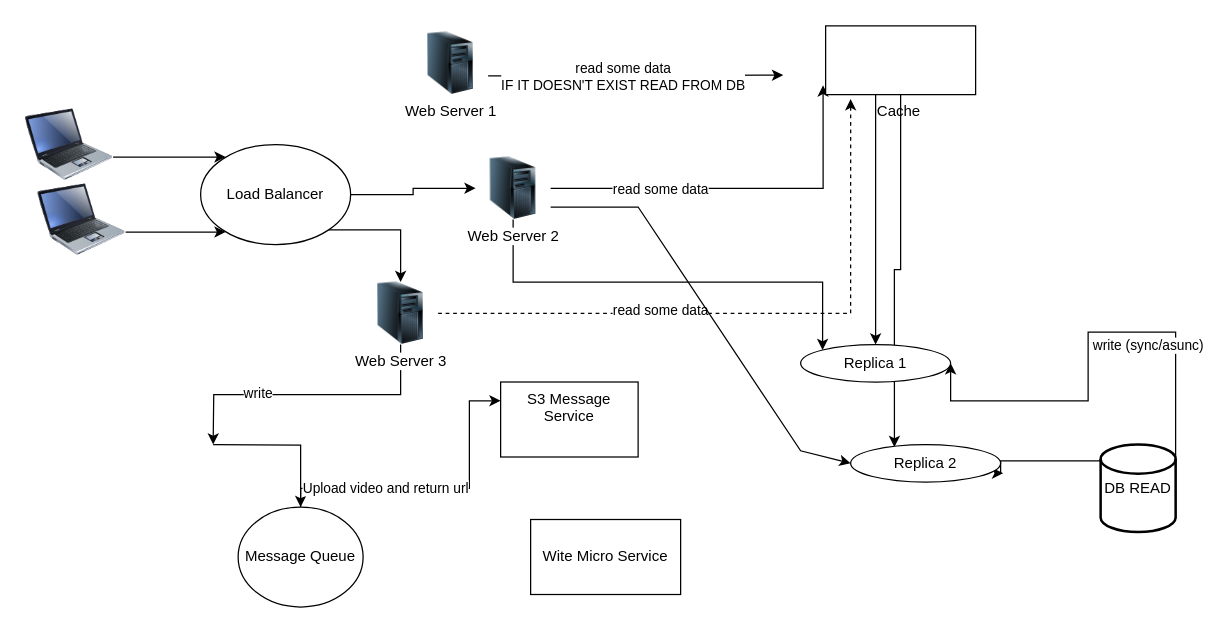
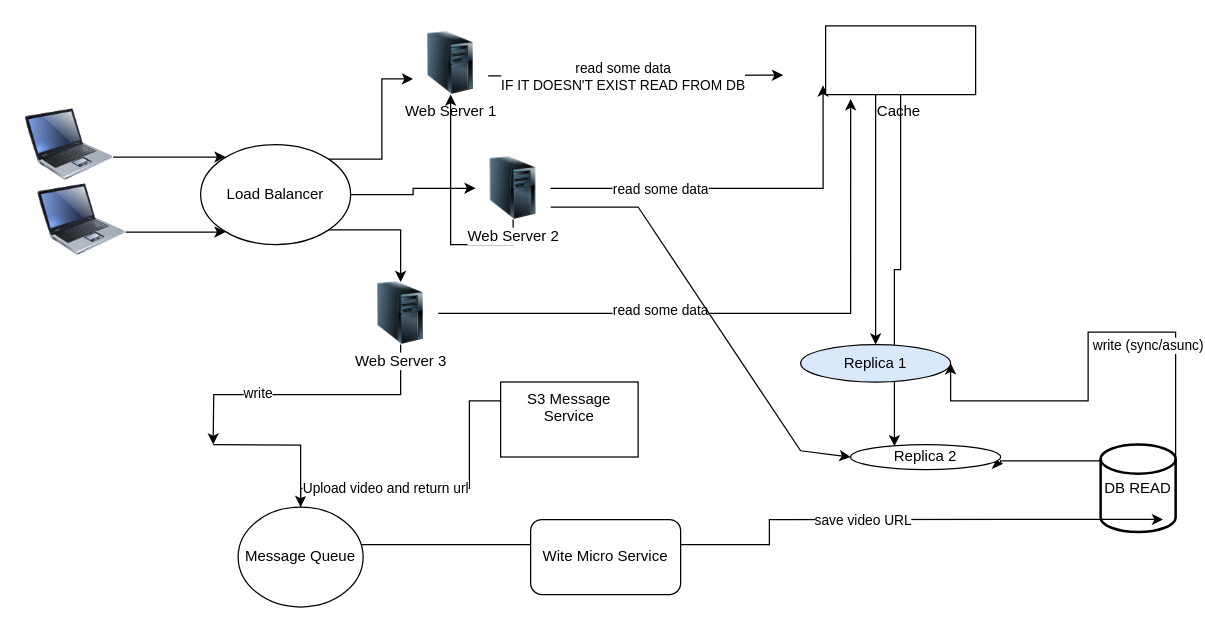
  <mxCell id="0" />
  <mxCell id="1" parent="0" />
  <mxCell id="2" style="edgeStyle=orthogonalEdgeStyle;rounded=0;orthogonalLoop=1;jettySize=auto;html=1;exitX=1;exitY=0.85;exitDx=0;exitDy=0;exitPerimeter=0;entryX=1;entryY=0.5;entryDx=0;entryDy=0;" parent="1" source="5" target="32" edge="1"><mxGeometry relative="1" as="geometry"><Array as="points"><mxPoint x="870" y="265" /><mxPoint x="870" y="320" /></Array></mxGeometry></mxCell>
  <mxCell id="3" value="write (sync/asunc)" style="edgeLabel;html=1;align=center;verticalAlign=middle;resizable=0;points=[];" parent="2" vertex="1" connectable="0"><mxGeometry x="0.13" y="-1" relative="1" as="geometry"><mxPoint x="48" y="-4" as="offset" /></mxGeometry></mxCell>
  <mxCell id="4" style="edgeStyle=orthogonalEdgeStyle;rounded=0;orthogonalLoop=1;jettySize=auto;html=1;exitX=0.5;exitY=1;exitDx=0;exitDy=0;exitPerimeter=0;entryX=1.017;entryY=0.767;entryDx=0;entryDy=0;entryPerimeter=0;" parent="1" source="5" target="33" edge="1"><mxGeometry relative="1" as="geometry"><Array as="points"><mxPoint x="800" y="368" /></Array></mxGeometry></mxCell>
  <mxCell id="5" value="DB READ" style="strokeWidth=2;html=1;shape=mxgraph.flowchart.database;whiteSpace=wrap;" parent="1" vertex="1"><mxGeometry x="880" y="355" width="60" height="70" as="geometry" /></mxCell>
  <mxCell id="6" value="" style="endArrow=classic;html=1;rounded=0;" parent="1" edge="1"><mxGeometry width="50" height="50" relative="1" as="geometry"><mxPoint x="120" y="125" as="sourcePoint" /><mxPoint x="180" y="125" as="targetPoint" /><Array as="points"><mxPoint x="90" y="125" /><mxPoint x="120" y="125" /></Array></mxGeometry></mxCell>
  <mxCell id="7" value="" style="image;html=1;image=img/lib/clip_art/computers/Laptop_128x128.png" parent="1" vertex="1"><mxGeometry x="20" y="85" width="70" height="60" as="geometry" /></mxCell>
  <mxCell id="8" value="" style="image;html=1;image=img/lib/clip_art/computers/Laptop_128x128.png" parent="1" vertex="1"><mxGeometry x="30" y="145" width="70" height="60" as="geometry" /></mxCell>
  <mxCell id="9" value="" style="endArrow=classic;html=1;rounded=0;" parent="1" edge="1"><mxGeometry width="50" height="50" relative="1" as="geometry"><mxPoint x="130" y="185" as="sourcePoint" /><mxPoint x="180" y="185" as="targetPoint" /><Array as="points"><mxPoint x="100" y="185" /><mxPoint x="130" y="185" /></Array></mxGeometry></mxCell>
+ <mxCell id="10" style="edgeStyle=orthogonalEdgeStyle;rounded=0;orthogonalLoop=1;jettySize=auto;html=1;exitX=1;exitY=0;exitDx=0;exitDy=0;entryX=0;entryY=0.75;entryDx=0;entryDy=0;" parent="1" source="13" target="16" edge="1"><mxGeometry relative="1" as="geometry" /></mxCell>
  <mxCell id="11" style="edgeStyle=orthogonalEdgeStyle;rounded=0;orthogonalLoop=1;jettySize=auto;html=1;exitX=1;exitY=0.5;exitDx=0;exitDy=0;" parent="1" source="13" target="20" edge="1"><mxGeometry relative="1" as="geometry" /></mxCell>
  <mxCell id="12" style="edgeStyle=orthogonalEdgeStyle;rounded=0;orthogonalLoop=1;jettySize=auto;html=1;exitX=1;exitY=1;exitDx=0;exitDy=0;" parent="1" source="13" target="25" edge="1"><mxGeometry relative="1" as="geometry" /></mxCell>
  <mxCell id="13" value="Load Balancer" style="ellipse;whiteSpace=wrap;html=1;" parent="1" vertex="1"><mxGeometry x="160" y="115" width="120" height="80" as="geometry" /></mxCell>
  <mxCell id="14" style="edgeStyle=orthogonalEdgeStyle;rounded=0;orthogonalLoop=1;jettySize=auto;html=1;entryX=-0.033;entryY=0.433;entryDx=0;entryDy=0;entryPerimeter=0;" parent="1" edge="1"><mxGeometry relative="1" as="geometry"><mxPoint x="390" y="60" as="sourcePoint" /><mxPoint x="626.04" y="59.5" as="targetPoint" /><Array as="points"><mxPoint x="460" y="59.52" /><mxPoint x="460" y="59.52" /></Array></mxGeometry></mxCell>
  <mxCell id="15" value="read some data&lt;br&gt;IF IT DOESN'T EXIST READ FROM DB" style="edgeLabel;html=1;align=center;verticalAlign=middle;resizable=0;points=[];" parent="14" vertex="1" connectable="0"><mxGeometry x="-0.276" y="-1" relative="1" as="geometry"><mxPoint x="22" as="offset" /></mxGeometry></mxCell>
  <mxCell id="16" value="Web Server 1" style="image;html=1;image=img/lib/clip_art/computers/Server_Tower_128x128.png" parent="1" vertex="1"><mxGeometry x="330" y="25" width="60" height="50" as="geometry" /></mxCell>
  <mxCell id="17" style="edgeStyle=orthogonalEdgeStyle;rounded=0;orthogonalLoop=1;jettySize=auto;html=1;exitX=1;exitY=0.5;exitDx=0;exitDy=0;entryX=-0.017;entryY=0.867;entryDx=0;entryDy=0;entryPerimeter=0;" parent="1" source="20" target="28" edge="1"><mxGeometry relative="1" as="geometry" /></mxCell>
  <mxCell id="18" value="read some data" style="edgeLabel;html=1;align=center;verticalAlign=middle;resizable=0;points=[];" parent="17" vertex="1" connectable="0"><mxGeometry x="-0.423" relative="1" as="geometry"><mxPoint as="offset" /></mxGeometry></mxCell>
- <mxCell id="19" style="edgeStyle=orthogonalEdgeStyle;rounded=0;orthogonalLoop=1;jettySize=auto;html=1;exitX=0.5;exitY=1;exitDx=0;exitDy=0;entryX=0;entryY=0;entryDx=0;entryDy=0;" parent="1" source="20" target="32" edge="1"><mxGeometry relative="1" as="geometry" /></mxCell>
+ <mxCell id="19" style="edgeStyle=orthogonalEdgeStyle;rounded=0;orthogonalLoop=1;jettySize=auto;html=1;exitX=0.5;exitY=1;exitDx=0;exitDy=0;" parent="1" source="20" target="16" edge="1"><mxGeometry relative="1" as="geometry" /></mxCell>
  <mxCell id="20" value="Web Server 2" style="image;html=1;image=img/lib/clip_art/computers/Server_Tower_128x128.png" parent="1" vertex="1"><mxGeometry x="380" y="125" width="60" height="50" as="geometry" /></mxCell>
- <mxCell id="21" style="edgeStyle=orthogonalEdgeStyle;rounded=0;orthogonalLoop=1;jettySize=auto;html=1;entryX=0.167;entryY=1.067;entryDx=0;entryDy=0;entryPerimeter=0;dashed=1;" parent="1" source="25" target="28" edge="1"><mxGeometry relative="1" as="geometry" /></mxCell>
+ <mxCell id="21" style="edgeStyle=orthogonalEdgeStyle;rounded=0;orthogonalLoop=1;jettySize=auto;html=1;entryX=0.167;entryY=1.067;entryDx=0;entryDy=0;entryPerimeter=0;" parent="1" source="25" target="28" edge="1"><mxGeometry relative="1" as="geometry" /></mxCell>
  <mxCell id="22" value="read some data" style="edgeLabel;html=1;align=center;verticalAlign=middle;resizable=0;points=[];" parent="21" vertex="1" connectable="0"><mxGeometry x="-0.292" y="3" relative="1" as="geometry"><mxPoint as="offset" /></mxGeometry></mxCell>
  <mxCell id="23" style="edgeStyle=orthogonalEdgeStyle;rounded=0;orthogonalLoop=1;jettySize=auto;html=1;exitX=0.5;exitY=1;exitDx=0;exitDy=0;" parent="1" source="25" edge="1"><mxGeometry relative="1" as="geometry"><mxPoint x="170" y="355" as="targetPoint" /></mxGeometry></mxCell>
  <mxCell id="24" value="write&lt;br&gt;" style="edgeLabel;html=1;align=center;verticalAlign=middle;resizable=0;points=[];" parent="23" vertex="1" connectable="0"><mxGeometry x="0.35" y="-2" relative="1" as="geometry"><mxPoint as="offset" /></mxGeometry></mxCell>
  <mxCell id="25" value="Web Server 3" style="image;html=1;image=img/lib/clip_art/computers/Server_Tower_128x128.png" parent="1" vertex="1"><mxGeometry x="290" y="225" width="60" height="50" as="geometry" /></mxCell>
  <mxCell id="26" style="edgeStyle=orthogonalEdgeStyle;rounded=0;orthogonalLoop=1;jettySize=auto;html=1;entryX=0.5;entryY=0;entryDx=0;entryDy=0;" parent="1" source="28" target="32" edge="1"><mxGeometry relative="1" as="geometry"><Array as="points"><mxPoint x="700" y="235" /><mxPoint x="700" y="235" /></Array></mxGeometry></mxCell>
  <mxCell id="27" style="edgeStyle=orthogonalEdgeStyle;rounded=0;orthogonalLoop=1;jettySize=auto;html=1;entryX=0.292;entryY=0.067;entryDx=0;entryDy=0;entryPerimeter=0;" parent="1" source="28" target="33" edge="1"><mxGeometry relative="1" as="geometry" /></mxCell>
  <mxCell id="28" value="Cache&amp;nbsp;" style="verticalLabelPosition=bottom;verticalAlign=top;html=1;shape=mxgraph.basic.rect;fillColor2=none;strokeWidth=1;size=20;indent=5;" parent="1" vertex="1"><mxGeometry x="660" y="20" width="120" height="55" as="geometry" /></mxCell>
  <mxCell id="29" style="edgeStyle=orthogonalEdgeStyle;rounded=0;orthogonalLoop=1;jettySize=auto;html=1;" parent="1" target="38" edge="1"><mxGeometry relative="1" as="geometry"><mxPoint x="170" y="355" as="sourcePoint" /></mxGeometry></mxCell>
  <mxCell id="30" value="S3 Message Service&lt;br&gt;" style="whiteSpace=wrap;html=1;verticalAlign=top;strokeWidth=1;" parent="1" vertex="1"><mxGeometry x="400" y="305" width="110" height="60" as="geometry" /></mxCell>
  <mxCell id="31" value="" style="endArrow=classic;html=1;rounded=0;entryX=0;entryY=0.5;entryDx=0;entryDy=0;" parent="1" target="33" edge="1"><mxGeometry width="50" height="50" relative="1" as="geometry"><mxPoint x="470" y="165" as="sourcePoint" /><mxPoint x="680" y="325" as="targetPoint" /><Array as="points"><mxPoint x="440" y="165" /><mxPoint x="510" y="165" /><mxPoint x="640" y="360" /></Array></mxGeometry></mxCell>
- <mxCell id="32" value="Replica 1" style="ellipse;whiteSpace=wrap;html=1;" parent="1" vertex="1"><mxGeometry x="640" y="275" width="120" height="30" as="geometry" /></mxCell>
- <mxCell id="33" value="Replica 2" style="ellipse;whiteSpace=wrap;html=1;" parent="1" vertex="1"><mxGeometry x="680" y="355" width="120" height="30" as="geometry" /></mxCell>
- <mxCell id="36" style="edgeStyle=orthogonalEdgeStyle;rounded=0;orthogonalLoop=1;jettySize=auto;html=1;entryX=0;entryY=0.25;entryDx=0;entryDy=0;" parent="1" source="38" target="30" edge="1"><mxGeometry relative="1" as="geometry"><mxPoint x="370" y="325" as="targetPoint" /><Array as="points"><mxPoint x="375" y="390" /><mxPoint x="375" y="320" /></Array></mxGeometry></mxCell>
+ <mxCell id="32" value="Replica 1" style="ellipse;whiteSpace=wrap;html=1;fillColor=#dae8fc;" parent="1" vertex="1"><mxGeometry x="640" y="275" width="120" height="30" as="geometry" /></mxCell>
+ <mxCell id="33" value="Replica 2" style="ellipse;whiteSpace=wrap;html=1;" parent="1" vertex="1"><mxGeometry x="680" y="355" width="120" height="20" as="geometry" /></mxCell>
+ <mxCell id="34" style="edgeStyle=orthogonalEdgeStyle;rounded=0;orthogonalLoop=1;jettySize=auto;html=1;entryX=0.833;entryY=0.857;entryDx=0;entryDy=0;entryPerimeter=0;" parent="1" source="38" target="5" edge="1"><mxGeometry relative="1" as="geometry"><Array as="points"><mxPoint x="615" y="435" /><mxPoint x="615" y="415" /></Array></mxGeometry></mxCell>
+ <mxCell id="35" value="save video URL" style="edgeLabel;html=1;align=center;verticalAlign=middle;resizable=0;points=[];" parent="34" vertex="1" connectable="0"><mxGeometry x="0.273" y="-1" relative="1" as="geometry"><mxPoint as="offset" /></mxGeometry></mxCell>
+ <mxCell id="36" style="edgeStyle=orthogonalEdgeStyle;rounded=0;orthogonalLoop=1;jettySize=auto;html=1;entryX=0;entryY=0.25;entryDx=0;entryDy=0;endArrow=none;" parent="1" source="38" target="30" edge="1"><mxGeometry relative="1" as="geometry"><mxPoint x="370" y="325" as="targetPoint" /><Array as="points"><mxPoint x="375" y="390" /><mxPoint x="375" y="320" /></Array></mxGeometry></mxCell>
  <mxCell id="37" value="Upload video and return url" style="edgeLabel;html=1;align=center;verticalAlign=middle;resizable=0;points=[];" parent="36" vertex="1" connectable="0"><mxGeometry x="-0.333" y="1" relative="1" as="geometry"><mxPoint as="offset" /></mxGeometry></mxCell>
  <mxCell id="38" value="Message Queue" style="ellipse;whiteSpace=wrap;html=1;" parent="1" vertex="1"><mxGeometry x="190" y="405" width="100" height="80" as="geometry" /></mxCell>
- <mxCell id="39" value="Wite Micro Service" style="whiteSpace=wrap;html=1;rounded=0;" parent="1" vertex="1"><mxGeometry x="424" y="415" width="120" height="60" as="geometry" /></mxCell>
+ <mxCell id="39" value="Wite Micro Service" style="rounded=1;whiteSpace=wrap;html=1;" parent="1" vertex="1"><mxGeometry x="424" y="415" width="120" height="60" as="geometry" /></mxCell>
